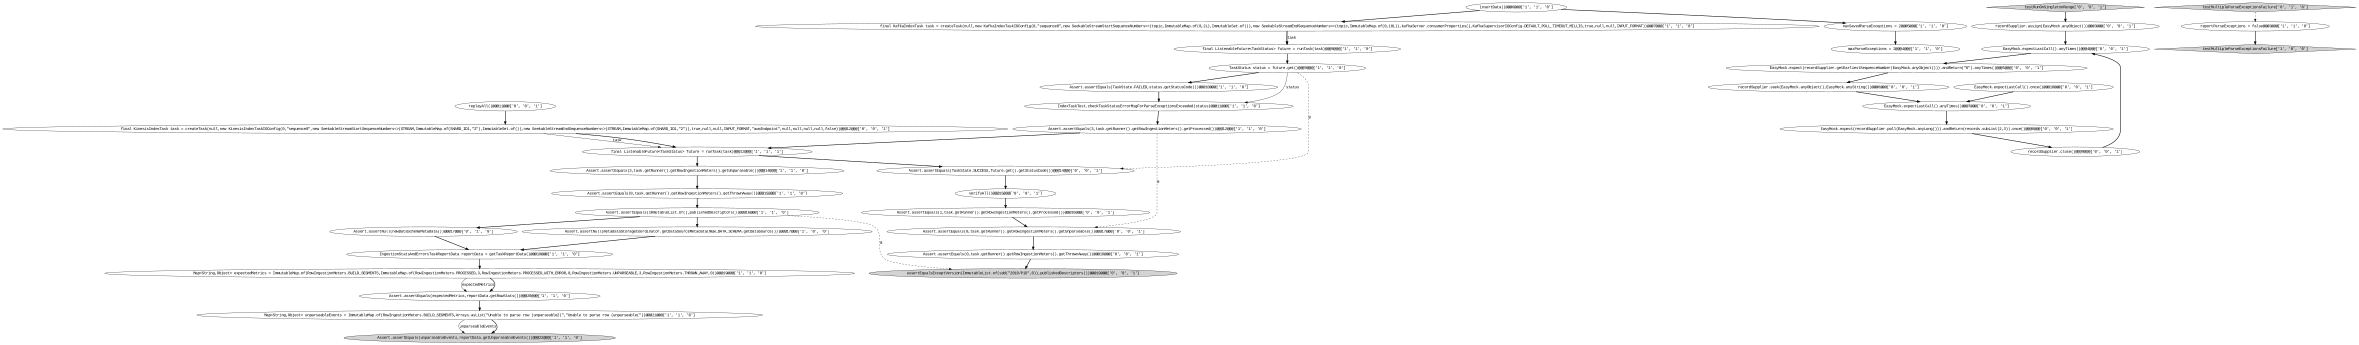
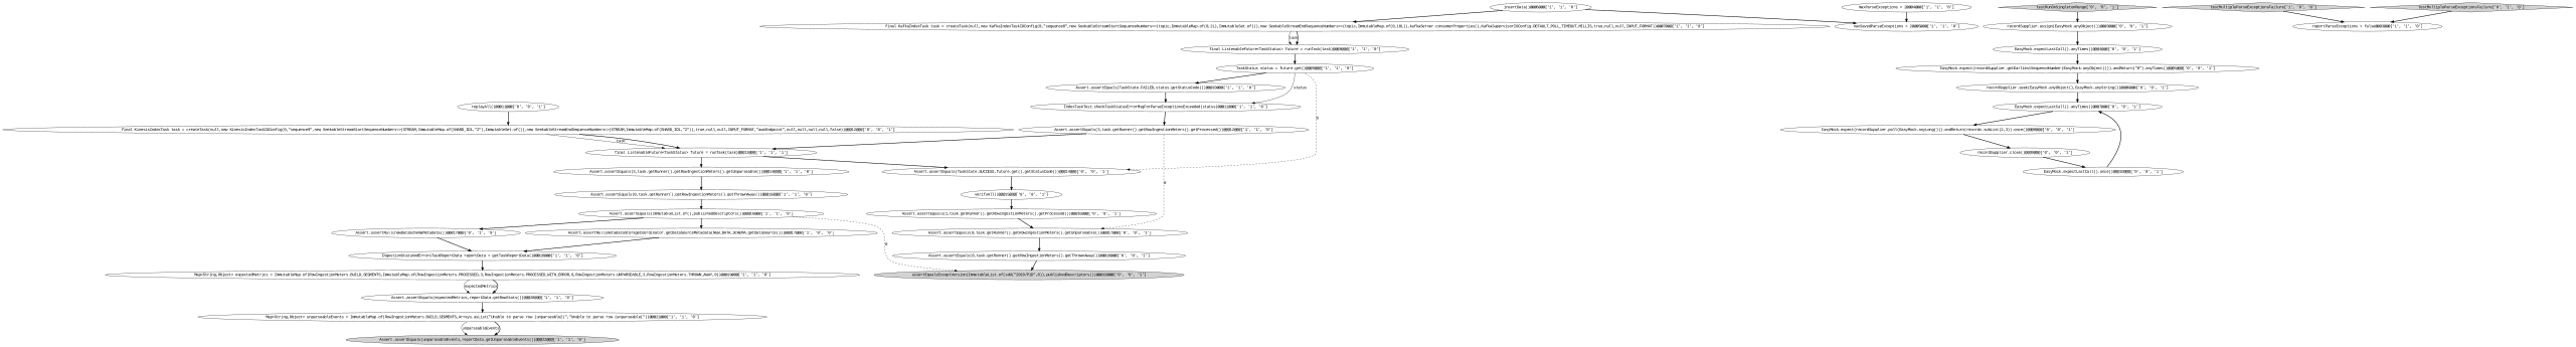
  digraph {
    fontname="Liberation Mono"
    node [fillcolor=white fontname="Liberation Mono" shape=ellipse style=filled]
    edge [fontname="Liberation Mono" style=bold]
    n1 [label="Assert.assertEquals(expectedMetrics,reportData.getRowStats())@@@20@@@['1', '1', '0']"]
    n2 [label="Map<String,Object> unparseableEvents = ImmutableMap.of(RowIngestionMeters.BUILD_SEGMENTS,Arrays.asList(\"Unable to parse row (unparseable2(\",\"Unable to parse row (unparseable(\"))@@@21@@@['1', '1', '0']"]
    n3 [fillcolor=lightgray label="Assert.assertEquals(unparseableEvents,reportData.getUnparseableEvents())@@@22@@@['1', '1', '0']"]
    n4 [label="Assert.assertEquals(1,task.getRunner().getRowIngestionMeters().getProcessed())@@@16@@@['0', '0', '1']"]
    n5 [label="Assert.assertEquals(0,task.getRunner().getRowIngestionMeters().getUnparseable())@@@17@@@['0', '0', '1']"]
    n6 [label="Assert.assertEquals(0,task.getRunner().getRowIngestionMeters().getThrownAway())@@@18@@@['0', '0', '1']"]
    n7 [label="final KinesisIndexTask task = createTask(null,new KinesisIndexTaskIOConfig(0,\"sequence0\",new SeekableStreamStartSequenceNumbers<>(STREAM,ImmutableMap.of(SHARD_ID1,\"2\"),ImmutableSet.of()),new SeekableStreamEndSequenceNumbers<>(STREAM,ImmutableMap.of(SHARD_ID1,\"2\")),true,null,null,INPUT_FORMAT,\"awsEndpoint\",null,null,null,null,false))@@@12@@@['0', '0', '1']"]
    n8 [label="final ListenableFuture<TaskStatus> future = runTask(task)@@@13@@@['1', '1', '1']"]
    n9 [label="Assert.assertEquals(3,task.getRunner().getRowIngestionMeters().getUnparseable())@@@14@@@['1', '1', '0']"]
    n10 [label="Assert.assertEquals(TaskState.SUCCESS,future.get().getStatusCode())@@@14@@@['0', '0', '1']"]
    n11 [label="Assert.assertEquals(0,task.getRunner().getRowIngestionMeters().getThrownAway())@@@15@@@['1', '1', '0']"]
    n12 [label="Assert.assertEquals(ImmutableList.of(),publishedDescriptors())@@@16@@@['1', '1', '0']"]
    n13 [label="Assert.assertNull(metadataStorageCoordinator.getDataSourceMetadata(NEW_DATA_SCHEMA.getDataSource()))@@@17@@@['1', '0', '0']"]
    n14 [label="Assert.assertNull(newDataSchemaMetadata())@@@17@@@['0', '1', '0']"]
    n15 [fillcolor=lightgray label="assertEqualsExceptVersion(ImmutableList.of(sdd(\"2010/P1D\",0)),publishedDescriptors())@@@19@@@['0', '0', '1']"]
    n16 [label="IngestionStatsAndErrorsTaskReportData reportData = getTaskReportData()@@@18@@@['1', '1', '0']"]
    n17 [label="Map<String,Object> expectedMetrics = ImmutableMap.of(RowIngestionMeters.BUILD_SEGMENTS,ImmutableMap.of(RowIngestionMeters.PROCESSED,3,RowIngestionMeters.PROCESSED_WITH_ERROR,0,RowIngestionMeters.UNPARSEABLE,3,RowIngestionMeters.THROWN_AWAY,0))@@@19@@@['1', '1', '0']"]
    n18 [label="maxParseExceptions = 2@@@4@@@['1', '1', '0']"]
    n19 [label="maxSavedParseExceptions = 2@@@5@@@['1', '1', '0']"]
    n20 [fillcolor=lightgray label="testRunOnSingletonRange['0', '0', '1']" shape=diamond]
    n21 [label="recordSupplier.assign(EasyMock.anyObject())@@@3@@@['0', '0', '1']"]
    n22 [label="EasyMock.expectLastCall().anyTimes()@@@4@@@['0', '0', '1']"]
    n23 [label="EasyMock.expect(recordSupplier.getEarliestSequenceNumber(EasyMock.anyObject())).andReturn(\"0\").anyTimes()@@@5@@@['0', '0', '1']"]
    n24 [label="recordSupplier.seek(EasyMock.anyObject(),EasyMock.anyString())@@@6@@@['0', '0', '1']"]
    n25 [label="EasyMock.expectLastCall().anyTimes()@@@7@@@['0', '0', '1']"]
    n26 [label="verifyAll()@@@15@@@['0', '0', '1']"]
    n27 [fillcolor=lightgray label="testMultipleParseExceptionsFailure['1', '0', '0']" shape=diamond]
    n28 [label="reportParseExceptions = false@@@3@@@['1', '1', '0']"]
    n29 [label="recordSupplier.close()@@@9@@@['0', '0', '1']"]
    n30 [label="EasyMock.expectLastCall().once()@@@10@@@['0', '0', '1']"]
    n31 [label="EasyMock.expect(recordSupplier.poll(EasyMock.anyLong())).andReturn(records.subList(2,3)).once()@@@8@@@['0', '0', '1']"]
    n32 [label="TaskStatus status = future.get()@@@9@@@['1', '1', '0']"]
    n33 [label="IndexTaskTest.checkTaskStatusErrorMsgForParseExceptionsExceeded(status)@@@11@@@['1', '1', '0']"]
    n34 [label="Assert.assertEquals(TaskState.FAILED,status.getStatusCode())@@@10@@@['1', '1', '0']"]
    n35 [label="Assert.assertEquals(3,task.getRunner().getRowIngestionMeters().getProcessed())@@@12@@@['1', '1', '0']"]
    n36 [label="replayAll()@@@11@@@['0', '0', '1']"]
    n37 [fillcolor=lightgray label="testMultipleParseExceptionsFailure['0', '1', '0']" shape=diamond]
    n38 [label="insertData()@@@6@@@['1', '1', '0']"]
    n39 [label="final KafkaIndexTask task = createTask(null,new KafkaIndexTaskIOConfig(0,\"sequence0\",new SeekableStreamStartSequenceNumbers<>(topic,ImmutableMap.of(0,2L),ImmutableSet.of()),new SeekableStreamEndSequenceNumbers<>(topic,ImmutableMap.of(0,10L)),kafkaServer.consumerProperties(),KafkaSupervisorIOConfig.DEFAULT_POLL_TIMEOUT_MILLIS,true,null,null,INPUT_FORMAT))@@@7@@@['1', '1', '0']"]
    n40 [label="final ListenableFuture<TaskStatus> future = runTask(task)@@@8@@@['1', '1', '0']"]
    n1 -> n2
    n2 -> n3 [label=unparseableEvents style=solid]
    n2 -> n3
    n4 -> n5
    n5 -> n6
    n6 -> n15
    n7 -> n8 [label=task style=solid]
    n7 -> n8
    n8 -> n9
    n8 -> n10
    n9 -> n11
    n10 -> n26
    n11 -> n12
    n12 -> n13
    n12 -> n14
    n12 -> n15 [label=0 style=dashed]
    n13 -> n16
    n14 -> n16
    n16 -> n17
    n17 -> n1 [label=expectedMetrics style=solid]
    n17 -> n1
-   n19 -> n18
+   n18 -> n19
    n20 -> n21
    n21 -> n22
    n22 -> n23
    n23 -> n24
    n24 -> n25
    n25 -> n31
    n26 -> n4
-   n28 -> n27
-   n29 -> n22
+   n27 -> n28
+   n29 -> n30
    n30 -> n25
    n31 -> n29
    n32 -> n10 [label=0 style=dashed]
    n32 -> n33 [label=status style=solid]
    n32 -> n34
    n33 -> n35
    n34 -> n33
    n35 -> n5 [label=0 style=dashed]
    n35 -> n8
    n36 -> n7
-   n37 -> n28 [style=dashed]
+   n37 -> n28
    n38 -> n19
    n38 -> n39
    n39 -> n40 [label=task style=solid]
    n39 -> n40
    n40 -> n32
  }
